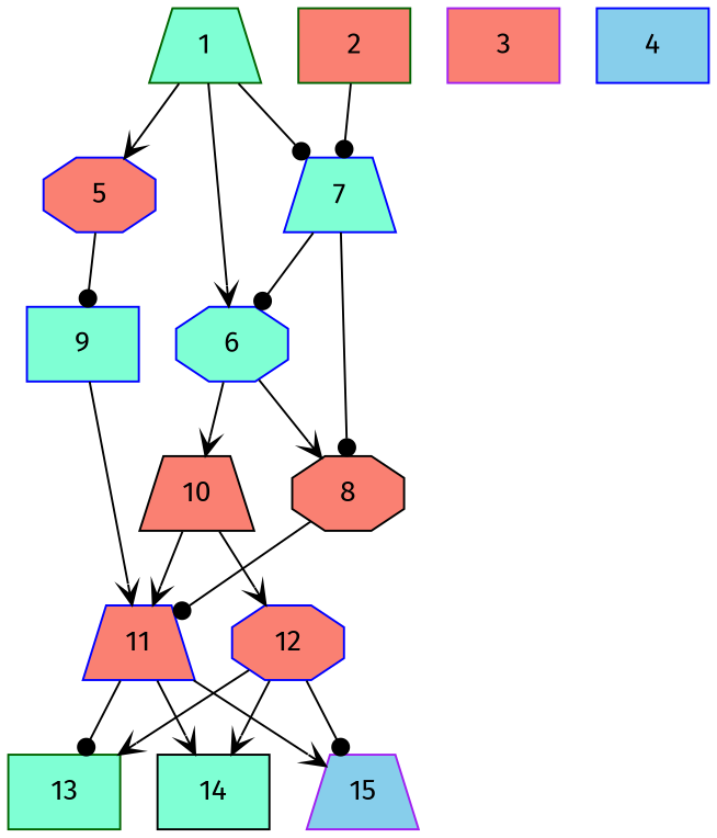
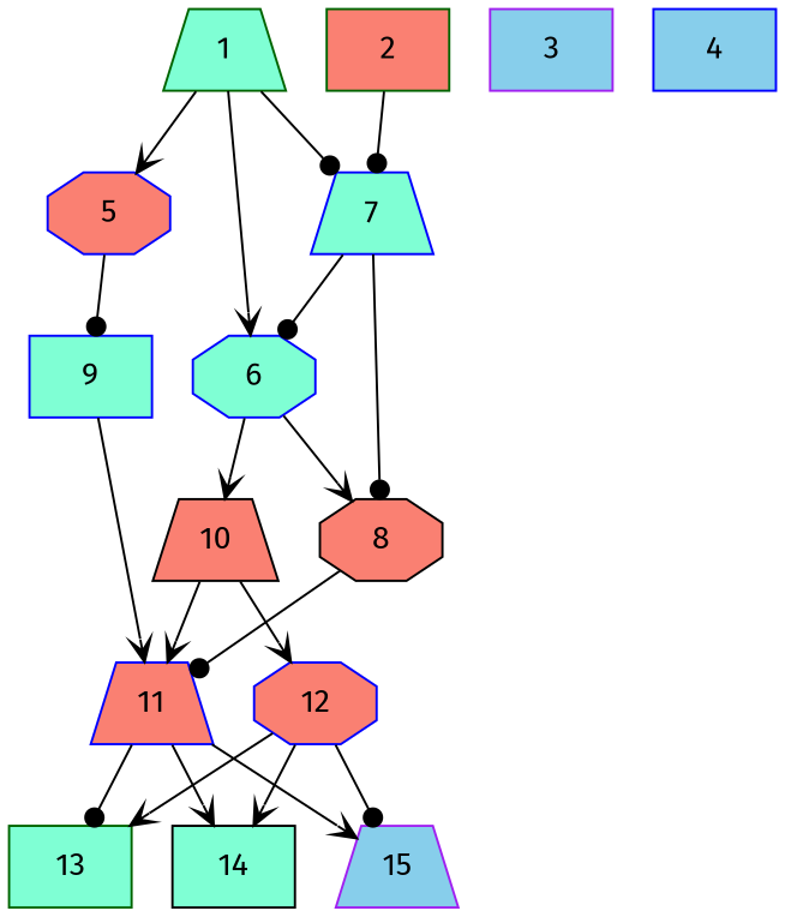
  digraph {
    fontname="Fira Sans"
    node [alpha=0.07 color=blue fillcolor=aquamarine fontname="Fira Sans" shape=box style=filled]
    edge [arrowhead=vee fontname="Fira Sans"]
    1 [alpha=0.06 color=darkgreen expect_size=27836416 shape=trapezium]
    5 [alpha=0.12 expect_size=10580992 fillcolor=salmon shape=octagon]
    6 [alpha=0.20 expect_size=49400832 shape=octagon]
    7 [expect_size=14385152 shape=trapezium]
    9 [alpha=0.11 expect_size=31645696]
    8 [alpha=0.14 color=black expect_size=42897408 fillcolor=salmon shape=octagon]
    10 [alpha=0.16 color=black expect_size=18713600 fillcolor=salmon shape=trapezium]
    11 [expect_size=42660864 fillcolor=salmon shape=trapezium]
    12 [alpha=0.16 expect_size=10476544 fillcolor=salmon shape=octagon]
    2 [alpha=0.10 color=darkgreen expect_size=47670272 fillcolor=salmon]
-   3 [alpha=0.19 color=purple expect_size=20763648 fillcolor=salmon]
+   3 [alpha=0.19 color=purple expect_size=20763648 fillcolor=skyblue]
    4 [alpha=0.17 expect_size=14176256 fillcolor=skyblue]
    13 [alpha=0.14 color=darkgreen expect_size=33085440]
    14 [alpha=0.15 color=black expect_size=31256576]
    15 [alpha=0.19 color=purple expect_size=24627200 fillcolor=skyblue shape=trapezium]
    1 -> 5
    1 -> 6
    1 -> 7 [arrowhead=dot]
    5 -> 9 [arrowhead=dot]
    6 -> 8
    6 -> 10
    7 -> 6 [arrowhead=dot]
    7 -> 8 [arrowhead=dot]
    9 -> 11
    8 -> 11 [arrowhead=dot]
    10 -> 11
    10 -> 12
    11 -> 13 [arrowhead=dot]
    11 -> 14
    11 -> 15
    12 -> 13
    12 -> 14
    12 -> 15 [arrowhead=dot]
    2 -> 7 [arrowhead=dot]
  }
